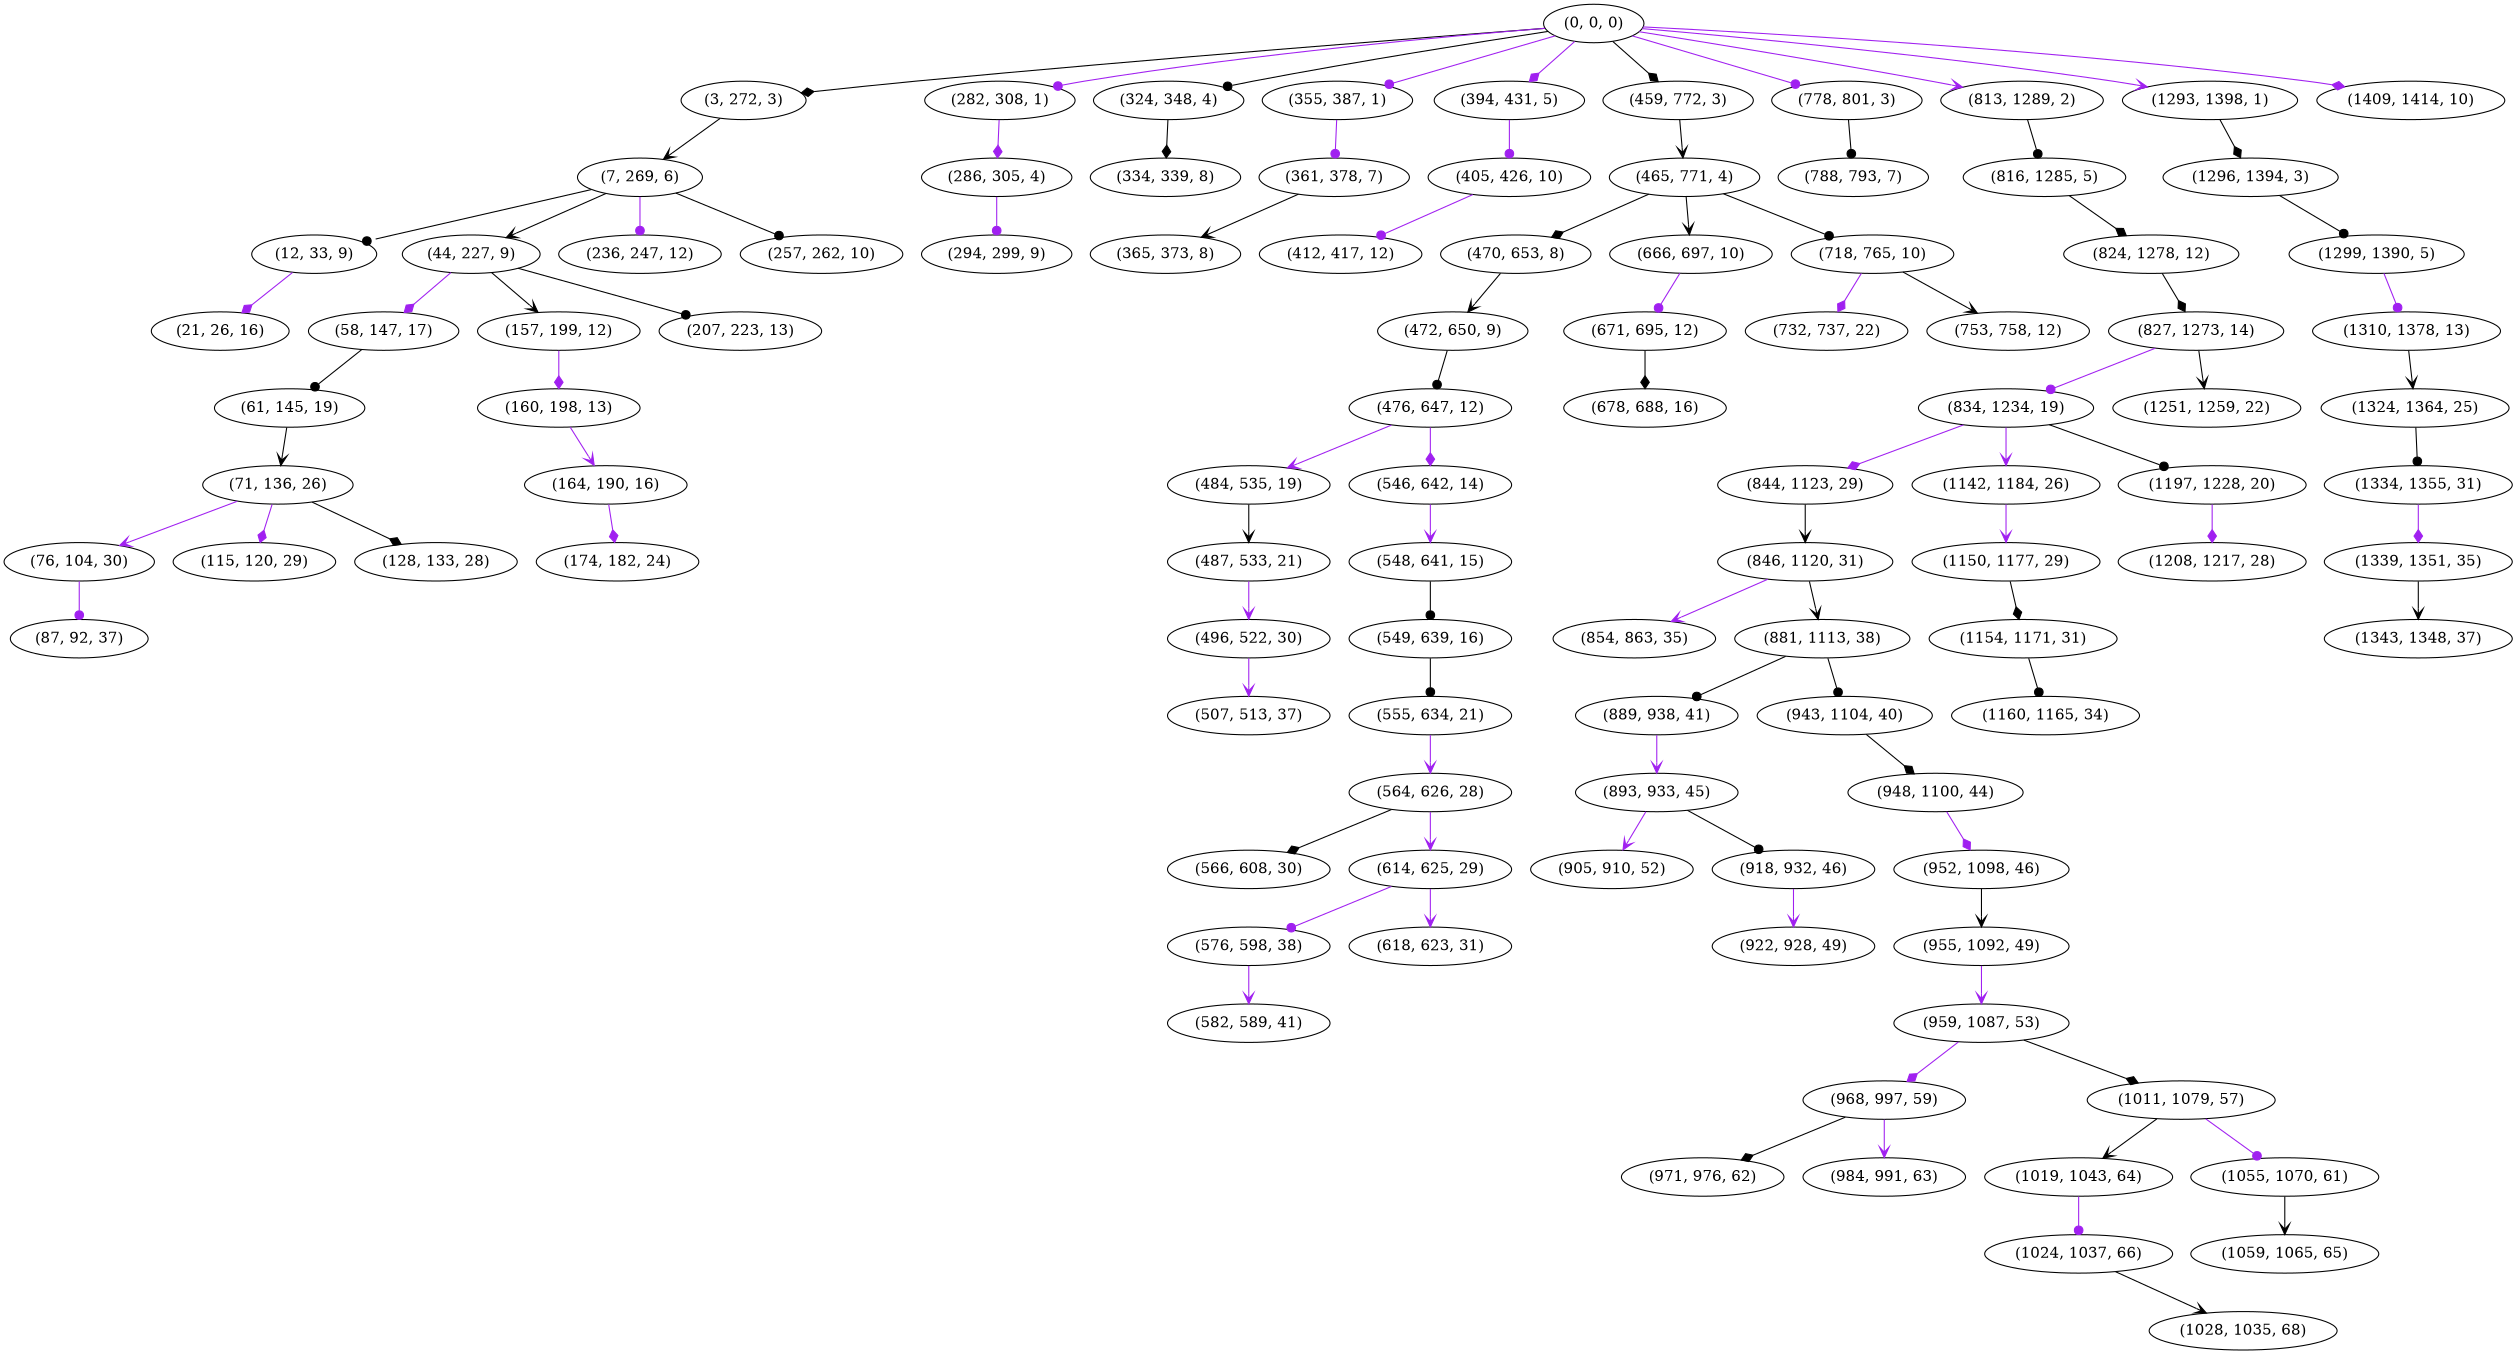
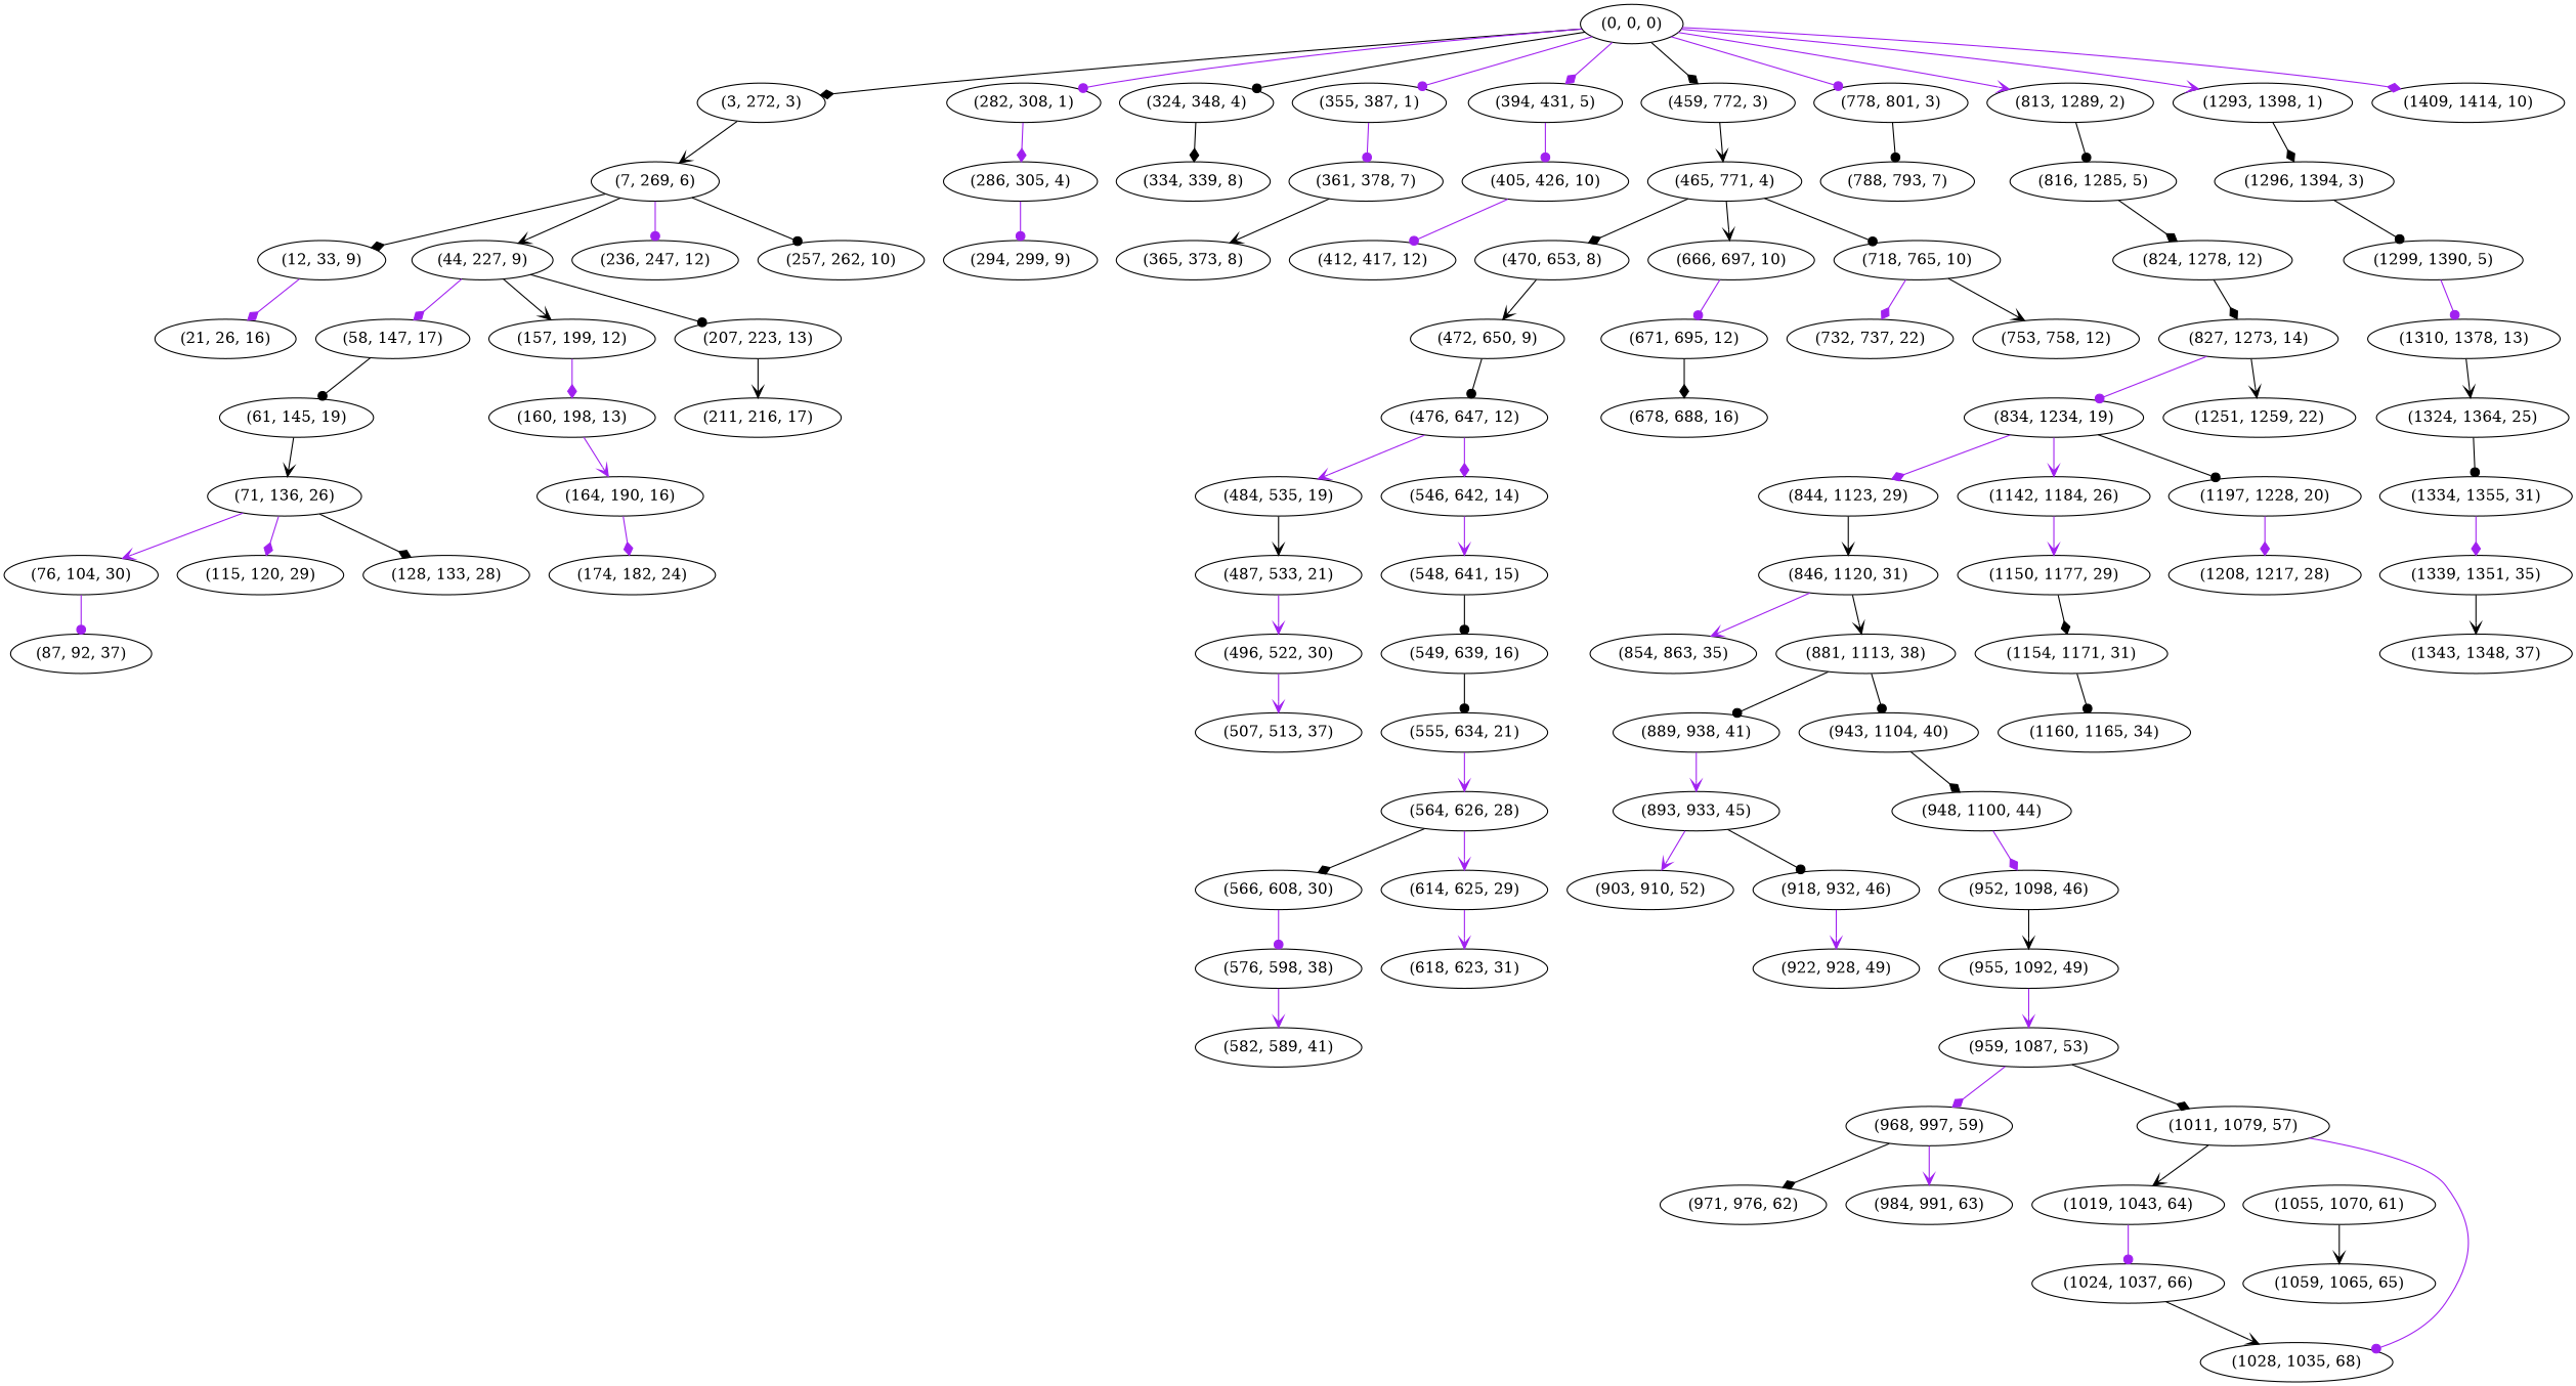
  digraph {
    edge [arrowhead=vee color=black]
    "(0, 0, 0)"
    "(3, 272, 3)"
    "(282, 308, 1)"
    "(324, 348, 4)"
    "(355, 387, 1)"
    "(394, 431, 5)"
    "(459, 772, 3)"
    "(778, 801, 3)"
    "(813, 1289, 2)"
    "(1293, 1398, 1)"
    "(1409, 1414, 10)"
    "(7, 269, 6)"
    "(286, 305, 4)"
    "(334, 339, 8)"
    "(361, 378, 7)"
    "(405, 426, 10)"
    "(465, 771, 4)"
    "(788, 793, 7)"
    "(816, 1285, 5)"
    "(1296, 1394, 3)"
    "(12, 33, 9)"
    "(44, 227, 9)"
    "(236, 247, 12)"
    "(257, 262, 10)"
    "(21, 26, 16)"
    "(58, 147, 17)"
    "(157, 199, 12)"
    "(207, 223, 13)"
    "(61, 145, 19)"
    "(160, 198, 13)"
+   "(211, 216, 17)"
    "(71, 136, 26)"
    "(76, 104, 30)"
    "(115, 120, 29)"
    "(128, 133, 28)"
    "(87, 92, 37)"
    "(164, 190, 16)"
    "(174, 182, 24)"
    "(294, 299, 9)"
    "(365, 373, 8)"
    "(412, 417, 12)"
    "(470, 653, 8)"
    "(666, 697, 10)"
    "(718, 765, 10)"
    "(472, 650, 9)"
    "(671, 695, 12)"
    "(732, 737, 22)"
    "(753, 758, 12)"
    "(476, 647, 12)"
    "(484, 535, 19)"
    "(546, 642, 14)"
    "(487, 533, 21)"
    "(548, 641, 15)"
    "(496, 522, 30)"
    "(507, 513, 37)"
    "(549, 639, 16)"
    "(555, 634, 21)"
    "(564, 626, 28)"
    "(566, 608, 30)"
    "(614, 625, 29)"
    "(576, 598, 38)"
    "(618, 623, 31)"
    "(582, 589, 41)"
    "(678, 688, 16)"
    "(824, 1278, 12)"
    "(827, 1273, 14)"
    "(834, 1234, 19)"
    "(1251, 1259, 22)"
    "(844, 1123, 29)"
    "(1142, 1184, 26)"
    "(1197, 1228, 20)"
    "(846, 1120, 31)"
    "(1150, 1177, 29)"
    "(1208, 1217, 28)"
    "(854, 863, 35)"
    n76 [label="(881, 1113, 38)"]
    "(889, 938, 41)"
    "(943, 1104, 40)"
    "(893, 933, 45)"
    "(948, 1100, 44)"
-   "(905, 910, 52)"
+   "(905, 910, 52)" [label="(903, 910, 52)"]
    "(918, 932, 46)"
    "(922, 928, 49)"
    "(952, 1098, 46)"
    "(955, 1092, 49)"
    "(959, 1087, 53)"
    "(968, 997, 59)"
    "(1011, 1079, 57)"
    "(971, 976, 62)"
    "(984, 991, 63)"
    "(1019, 1043, 64)"
    "(1055, 1070, 61)"
    "(1024, 1037, 66)"
    "(1059, 1065, 65)"
    "(1028, 1035, 68)"
    "(1154, 1171, 31)"
    "(1160, 1165, 34)"
    "(1299, 1390, 5)"
    "(1310, 1378, 13)"
    "(1324, 1364, 25)"
    "(1334, 1355, 31)"
    "(1339, 1351, 35)"
    "(1343, 1348, 37)"
    "(0, 0, 0)" -> "(3, 272, 3)" [arrowhead=diamond]
    "(0, 0, 0)" -> "(282, 308, 1)" [arrowhead=dot color=purple]
    "(0, 0, 0)" -> "(324, 348, 4)" [arrowhead=dot]
    "(0, 0, 0)" -> "(355, 387, 1)" [arrowhead=dot color=purple]
    "(0, 0, 0)" -> "(394, 431, 5)" [arrowhead=diamond color=purple]
    "(0, 0, 0)" -> "(459, 772, 3)" [arrowhead=diamond]
    "(0, 0, 0)" -> "(778, 801, 3)" [arrowhead=dot color=purple]
    "(0, 0, 0)" -> "(813, 1289, 2)" [color=purple]
    "(0, 0, 0)" -> "(1293, 1398, 1)" [color=purple]
    "(0, 0, 0)" -> "(1409, 1414, 10)" [arrowhead=diamond color=purple]
    "(3, 272, 3)" -> "(7, 269, 6)"
    "(282, 308, 1)" -> "(286, 305, 4)" [arrowhead=diamond color=purple]
    "(324, 348, 4)" -> "(334, 339, 8)" [arrowhead=diamond]
    "(355, 387, 1)" -> "(361, 378, 7)" [arrowhead=dot color=purple]
    "(394, 431, 5)" -> "(405, 426, 10)" [arrowhead=dot color=purple]
    "(459, 772, 3)" -> "(465, 771, 4)"
    "(778, 801, 3)" -> "(788, 793, 7)" [arrowhead=dot]
    "(813, 1289, 2)" -> "(816, 1285, 5)" [arrowhead=dot]
    "(1293, 1398, 1)" -> "(1296, 1394, 3)" [arrowhead=diamond]
-   "(7, 269, 6)" -> "(12, 33, 9)" [arrowhead=dot]
+   "(7, 269, 6)" -> "(12, 33, 9)" [arrowhead=diamond]
    "(7, 269, 6)" -> "(44, 227, 9)"
    "(7, 269, 6)" -> "(236, 247, 12)" [arrowhead=dot color=purple]
    "(7, 269, 6)" -> "(257, 262, 10)" [arrowhead=dot]
    "(286, 305, 4)" -> "(294, 299, 9)" [arrowhead=dot color=purple]
    "(361, 378, 7)" -> "(365, 373, 8)"
    "(405, 426, 10)" -> "(412, 417, 12)" [arrowhead=dot color=purple]
    "(465, 771, 4)" -> "(470, 653, 8)" [arrowhead=diamond]
    "(465, 771, 4)" -> "(666, 697, 10)"
    "(465, 771, 4)" -> "(718, 765, 10)" [arrowhead=dot]
    "(816, 1285, 5)" -> "(824, 1278, 12)" [arrowhead=diamond]
    "(1296, 1394, 3)" -> "(1299, 1390, 5)" [arrowhead=dot]
    "(12, 33, 9)" -> "(21, 26, 16)" [arrowhead=diamond color=purple]
    "(44, 227, 9)" -> "(58, 147, 17)" [arrowhead=diamond color=purple]
    "(44, 227, 9)" -> "(157, 199, 12)"
    "(44, 227, 9)" -> "(207, 223, 13)" [arrowhead=dot]
    "(58, 147, 17)" -> "(61, 145, 19)" [arrowhead=dot]
    "(157, 199, 12)" -> "(160, 198, 13)" [arrowhead=diamond color=purple]
+   "(207, 223, 13)" -> "(211, 216, 17)"
    "(61, 145, 19)" -> "(71, 136, 26)"
    "(160, 198, 13)" -> "(164, 190, 16)" [color=purple]
    "(71, 136, 26)" -> "(76, 104, 30)" [color=purple]
    "(71, 136, 26)" -> "(115, 120, 29)" [arrowhead=diamond color=purple]
    "(71, 136, 26)" -> "(128, 133, 28)" [arrowhead=diamond]
    "(76, 104, 30)" -> "(87, 92, 37)" [arrowhead=dot color=purple]
    "(164, 190, 16)" -> "(174, 182, 24)" [arrowhead=diamond color=purple]
    "(470, 653, 8)" -> "(472, 650, 9)"
    "(666, 697, 10)" -> "(671, 695, 12)" [arrowhead=dot color=purple]
    "(718, 765, 10)" -> "(732, 737, 22)" [arrowhead=diamond color=purple]
    "(718, 765, 10)" -> "(753, 758, 12)"
    "(472, 650, 9)" -> "(476, 647, 12)" [arrowhead=dot]
    "(671, 695, 12)" -> "(678, 688, 16)" [arrowhead=diamond]
    "(476, 647, 12)" -> "(484, 535, 19)" [color=purple]
    "(476, 647, 12)" -> "(546, 642, 14)" [arrowhead=diamond color=purple]
    "(484, 535, 19)" -> "(487, 533, 21)"
    "(546, 642, 14)" -> "(548, 641, 15)" [color=purple]
    "(487, 533, 21)" -> "(496, 522, 30)" [color=purple]
    "(548, 641, 15)" -> "(549, 639, 16)" [arrowhead=dot]
    "(496, 522, 30)" -> "(507, 513, 37)" [color=purple]
    "(549, 639, 16)" -> "(555, 634, 21)" [arrowhead=dot]
    "(555, 634, 21)" -> "(564, 626, 28)" [color=purple]
    "(564, 626, 28)" -> "(566, 608, 30)" [arrowhead=diamond]
    "(564, 626, 28)" -> "(614, 625, 29)" [color=purple]
-   "(614, 625, 29)" -> "(576, 598, 38)" [arrowhead=dot color=purple]
+   "(566, 608, 30)" -> "(576, 598, 38)" [arrowhead=dot color=purple]
    "(614, 625, 29)" -> "(618, 623, 31)" [color=purple]
    "(576, 598, 38)" -> "(582, 589, 41)" [color=purple]
    "(824, 1278, 12)" -> "(827, 1273, 14)" [arrowhead=diamond]
    "(827, 1273, 14)" -> "(834, 1234, 19)" [arrowhead=dot color=purple]
    "(827, 1273, 14)" -> "(1251, 1259, 22)"
    "(834, 1234, 19)" -> "(844, 1123, 29)" [arrowhead=diamond color=purple]
    "(834, 1234, 19)" -> "(1142, 1184, 26)" [color=purple]
    "(834, 1234, 19)" -> "(1197, 1228, 20)" [arrowhead=dot]
    "(844, 1123, 29)" -> "(846, 1120, 31)"
    "(1142, 1184, 26)" -> "(1150, 1177, 29)" [color=purple]
    "(1197, 1228, 20)" -> "(1208, 1217, 28)" [arrowhead=diamond color=purple]
    "(846, 1120, 31)" -> "(854, 863, 35)" [color=purple]
    "(846, 1120, 31)" -> n76
    "(1150, 1177, 29)" -> "(1154, 1171, 31)" [arrowhead=diamond]
    n76 -> "(889, 938, 41)" [arrowhead=dot]
    n76 -> "(943, 1104, 40)" [arrowhead=dot]
    "(889, 938, 41)" -> "(893, 933, 45)" [color=purple]
    "(943, 1104, 40)" -> "(948, 1100, 44)" [arrowhead=diamond]
    "(893, 933, 45)" -> "(905, 910, 52)" [color=purple]
    "(893, 933, 45)" -> "(918, 932, 46)" [arrowhead=dot]
    "(948, 1100, 44)" -> "(952, 1098, 46)" [arrowhead=diamond color=purple]
    "(918, 932, 46)" -> "(922, 928, 49)" [color=purple]
    "(952, 1098, 46)" -> "(955, 1092, 49)"
    "(955, 1092, 49)" -> "(959, 1087, 53)" [color=purple]
    "(959, 1087, 53)" -> "(968, 997, 59)" [arrowhead=diamond color=purple]
    "(959, 1087, 53)" -> "(1011, 1079, 57)" [arrowhead=diamond]
    "(968, 997, 59)" -> "(971, 976, 62)" [arrowhead=diamond]
    "(968, 997, 59)" -> "(984, 991, 63)" [color=purple]
    "(1011, 1079, 57)" -> "(1019, 1043, 64)"
-   "(1011, 1079, 57)" -> "(1055, 1070, 61)" [arrowhead=dot color=purple]
+   "(1011, 1079, 57)" -> "(1028, 1035, 68)" [arrowhead=dot color=purple]
    "(1019, 1043, 64)" -> "(1024, 1037, 66)" [arrowhead=dot color=purple]
    "(1055, 1070, 61)" -> "(1059, 1065, 65)"
    "(1024, 1037, 66)" -> "(1028, 1035, 68)"
    "(1154, 1171, 31)" -> "(1160, 1165, 34)" [arrowhead=dot]
    "(1299, 1390, 5)" -> "(1310, 1378, 13)" [arrowhead=dot color=purple]
    "(1310, 1378, 13)" -> "(1324, 1364, 25)"
    "(1324, 1364, 25)" -> "(1334, 1355, 31)" [arrowhead=dot]
    "(1334, 1355, 31)" -> "(1339, 1351, 35)" [arrowhead=diamond color=purple]
    "(1339, 1351, 35)" -> "(1343, 1348, 37)"
  }
